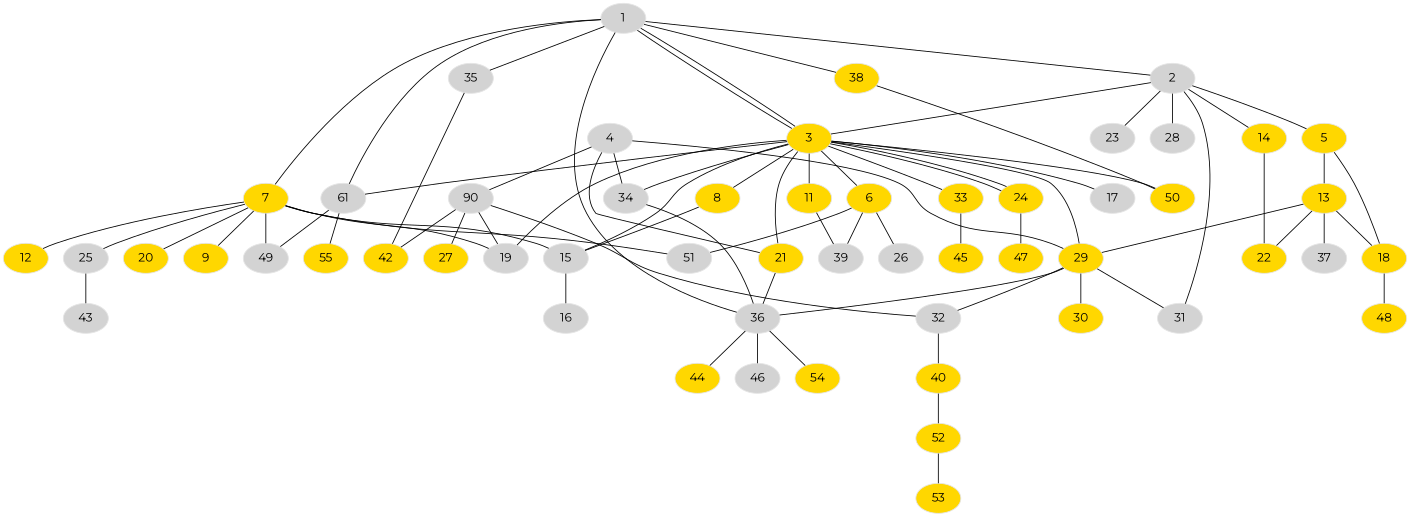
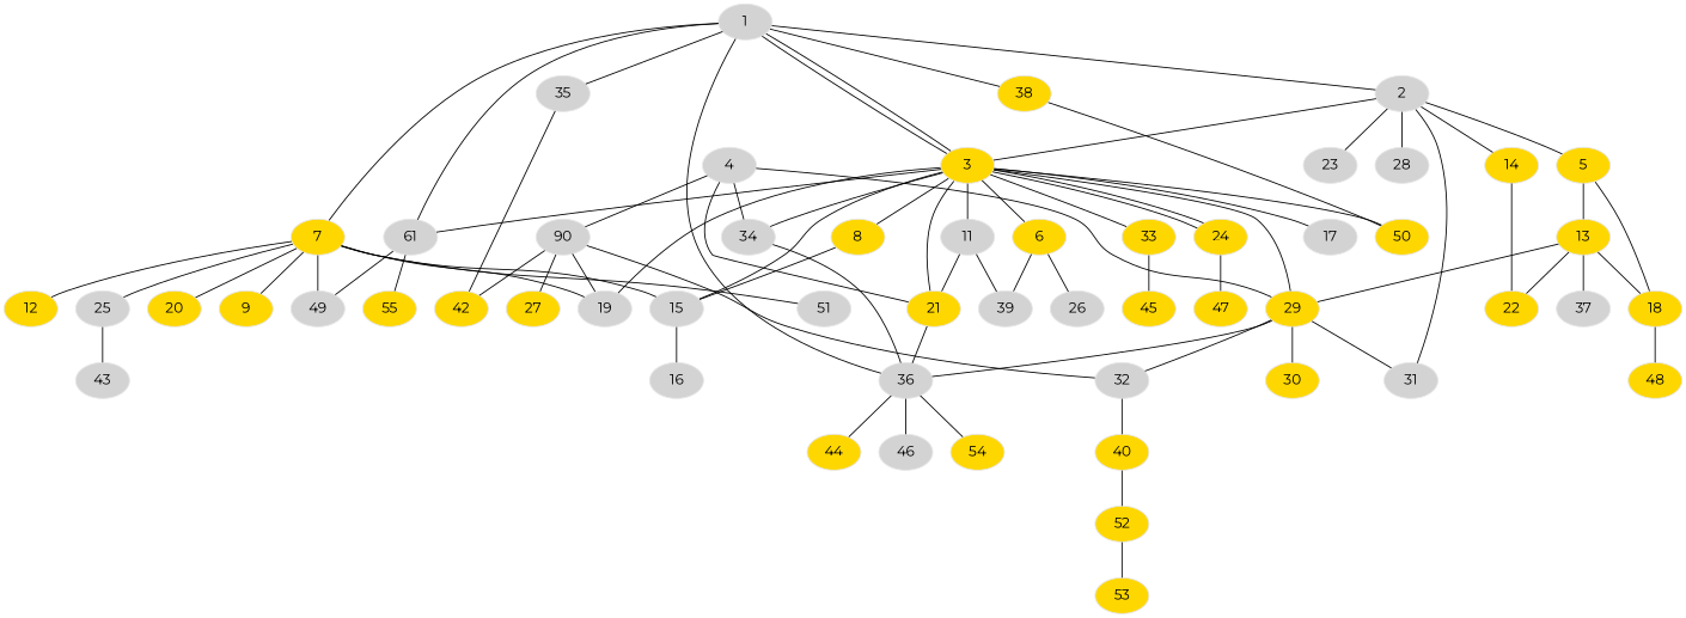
  graph {
    fontname=Montserrat
    node [color=gray90 fillcolor=gold fontname=Montserrat style=filled]
    edge [fontname=Montserrat]
    1 [fillcolor=lightgrey]
    2 [fillcolor=lightgrey]
    3
    7
    35 [fillcolor=lightgrey]
    36 [fillcolor=lightgrey]
    38
    n8 [fillcolor=lightgrey label=61]
    5
    14
    23 [fillcolor=lightgrey]
    28 [fillcolor=lightgrey]
    31 [fillcolor=lightgrey]
    24
    6
    8
-   11
+   11 [fillcolor=lightgrey]
    15 [fillcolor=lightgrey]
    17 [fillcolor=lightgrey]
    19 [fillcolor=lightgrey]
    21
    29
    33
    34 [fillcolor=lightgrey]
    50
    51 [fillcolor=lightgrey]
    9
    12
    20
    25 [fillcolor=lightgrey]
    49 [fillcolor=lightgrey]
    42
    44
    46 [fillcolor=lightgrey]
    54
    55
    13
    18
    22
    47
    4 [fillcolor=lightgrey]
    n42 [fillcolor=lightgrey label=90]
    26 [fillcolor=lightgrey]
    39 [fillcolor=lightgrey]
    16 [fillcolor=lightgrey]
    32 [fillcolor=lightgrey]
    30
    45
    27
    37 [fillcolor=lightgrey]
    48
    43 [fillcolor=lightgrey]
    40
    52
    53
    1 -- 2
    1 -- 3
    1 -- 3
    1 -- 7
    1 -- 35
    1 -- 36
    1 -- 38
    1 -- n8
    2 -- 3
    2 -- 5
    2 -- 14
    2 -- 23
    2 -- 28
    2 -- 31
    3 -- n8
    3 -- 24
    3 -- 24
    3 -- 6
    3 -- 8
    3 -- 11
    3 -- 15
    3 -- 17
    3 -- 19
    3 -- 21
    3 -- 29
    3 -- 33
    3 -- 34
    3 -- 50
    7 -- 15
    7 -- 19
    7 -- 51
    7 -- 9
    7 -- 12
    7 -- 20
    7 -- 25
    7 -- 49
    35 -- 42
    36 -- 44
    36 -- 46
    36 -- 54
    38 -- 50
    n8 -- 49
    n8 -- 55
    5 -- 13
    5 -- 18
    14 -- 22
    24 -- 47
-   6 -- 51
    6 -- 26
    6 -- 39
    8 -- 15
+   11 -- 21
    11 -- 39
    15 -- 16
    21 -- 36
    29 -- 36
    29 -- 31
    29 -- 32
    29 -- 30
    33 -- 45
    34 -- 36
    25 -- 43
    13 -- 29
    13 -- 18
    13 -- 22
    13 -- 37
    18 -- 48
    4 -- 21
    4 -- 29
    4 -- 34
    4 -- n42
    n42 -- 19
    n42 -- 42
    n42 -- 32
    n42 -- 27
    32 -- 40
    40 -- 52
    52 -- 53
  }
